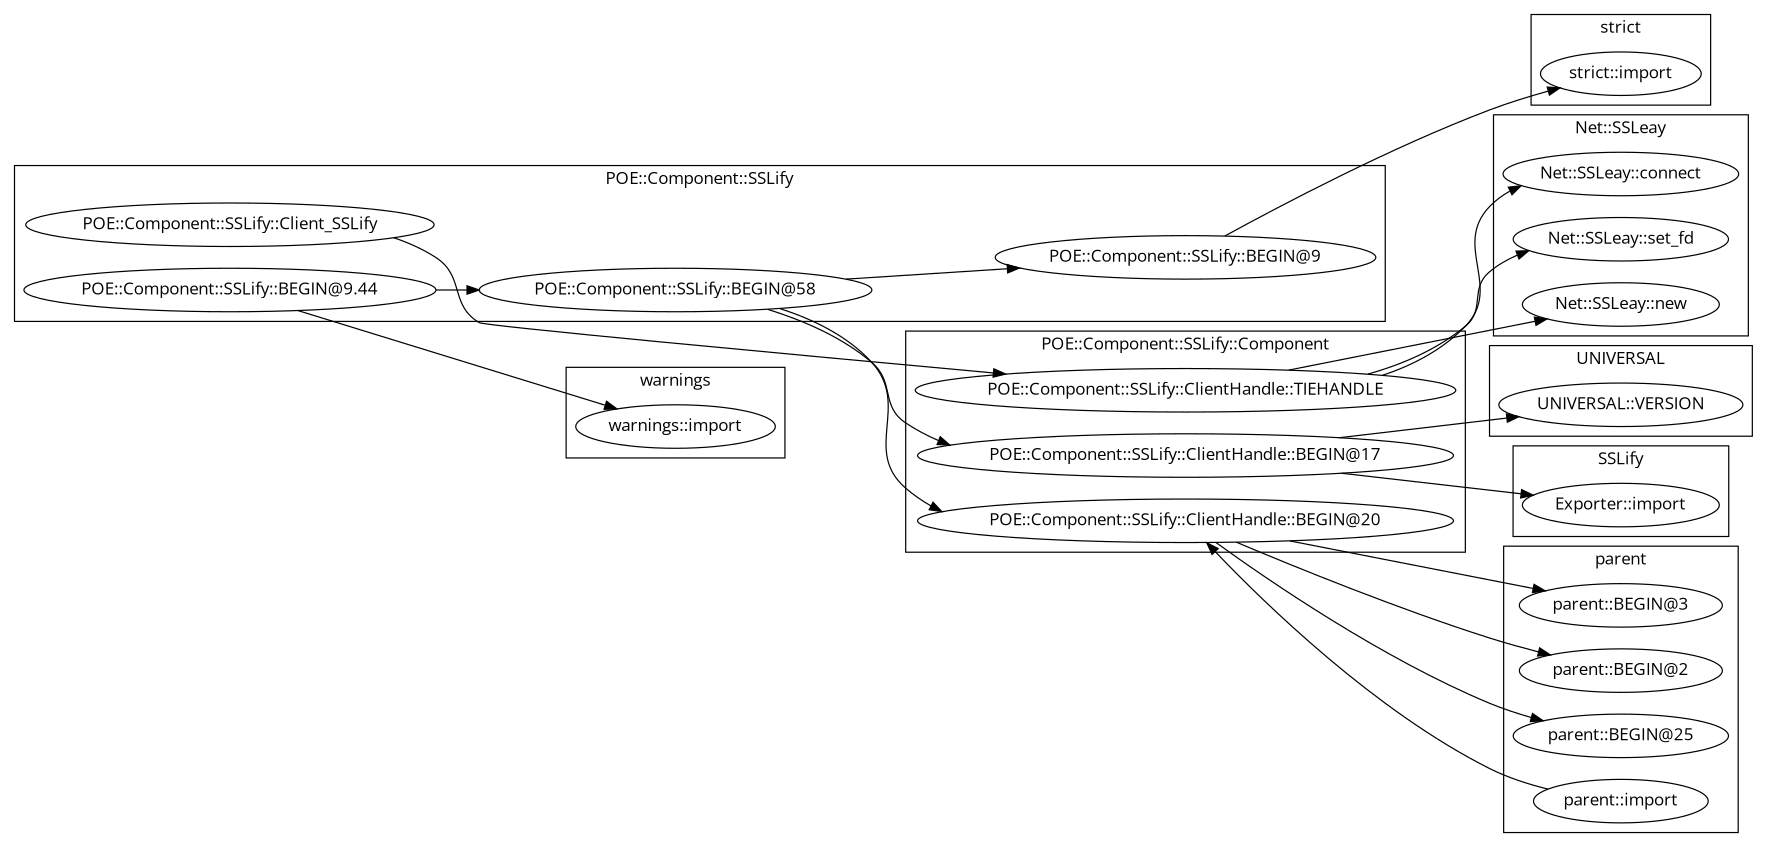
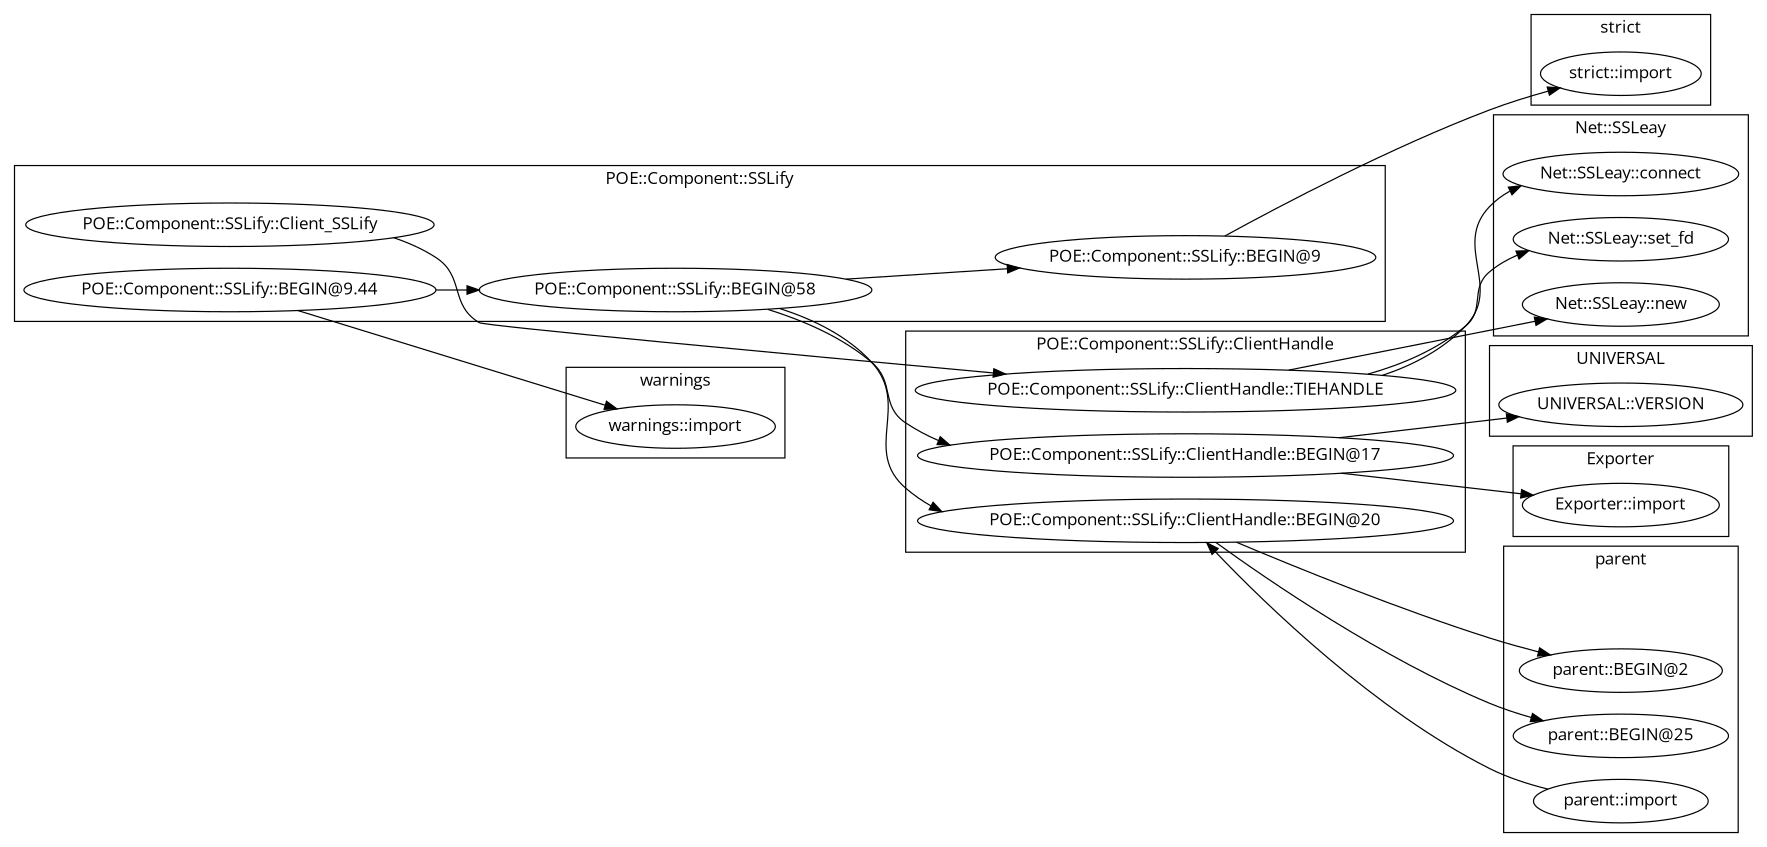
  digraph {
    fontname="Open Sans"
    rankdir=LR
    node [fontname="Open Sans"]
    edge [fontname="Open Sans"]
    "POE::Component::SSLify::BEGIN@9"
    "POE::Component::SSLify::Client_SSLify"
    "POE::Component::SSLify::BEGIN@9.44"
    "POE::Component::SSLify::BEGIN@58"
    "POE::Component::SSLify::ClientHandle::TIEHANDLE"
    "POE::Component::SSLify::ClientHandle::BEGIN@17"
    "POE::Component::SSLify::ClientHandle::BEGIN@20"
    "UNIVERSAL::VERSION"
    "warnings::import"
    "Net::SSLeay::connect"
    "Net::SSLeay::set_fd"
    "Net::SSLeay::new"
    "Exporter::import"
    "strict::import"
    "parent::BEGIN@25"
    "parent::import"
-   "parent::BEGIN@3"
    "parent::BEGIN@2"
    subgraph cluster_1 {
      label="POE::Component::SSLify"
      "POE::Component::SSLify::BEGIN@9"
      "POE::Component::SSLify::Client_SSLify"
      "POE::Component::SSLify::BEGIN@9.44"
      "POE::Component::SSLify::BEGIN@58"
    }
    subgraph cluster_2 {
-     label="POE::Component::SSLify::Component"
+     label="POE::Component::SSLify::ClientHandle"
      "POE::Component::SSLify::ClientHandle::TIEHANDLE"
      "POE::Component::SSLify::ClientHandle::BEGIN@17"
      "POE::Component::SSLify::ClientHandle::BEGIN@20"
    }
    subgraph cluster_3 {
      label=UNIVERSAL
      "UNIVERSAL::VERSION"
    }
    subgraph cluster_4 {
      label=warnings
      "warnings::import"
    }
    subgraph cluster_5 {
      label="Net::SSLeay"
      "Net::SSLeay::connect"
      "Net::SSLeay::set_fd"
      "Net::SSLeay::new"
    }
    subgraph cluster_6 {
-     label=SSLify
+     label=Exporter
      "Exporter::import"
    }
    subgraph cluster_7 {
      label="strict"
      "strict::import"
    }
    subgraph cluster_8 {
      label=parent
      "parent::BEGIN@25"
      "parent::import"
-     "parent::BEGIN@3"
      "parent::BEGIN@2"
    }
    "POE::Component::SSLify::BEGIN@9" -> "strict::import"
    "POE::Component::SSLify::Client_SSLify" -> "POE::Component::SSLify::ClientHandle::TIEHANDLE"
    "POE::Component::SSLify::BEGIN@9.44" -> "POE::Component::SSLify::BEGIN@58"
    "POE::Component::SSLify::BEGIN@9.44" -> "warnings::import"
    "POE::Component::SSLify::BEGIN@58" -> "POE::Component::SSLify::BEGIN@9"
    "POE::Component::SSLify::BEGIN@58" -> "POE::Component::SSLify::ClientHandle::BEGIN@17"
    "POE::Component::SSLify::BEGIN@58" -> "POE::Component::SSLify::ClientHandle::BEGIN@20"
    "POE::Component::SSLify::ClientHandle::TIEHANDLE" -> "Net::SSLeay::connect"
    "POE::Component::SSLify::ClientHandle::TIEHANDLE" -> "Net::SSLeay::set_fd"
    "POE::Component::SSLify::ClientHandle::TIEHANDLE" -> "Net::SSLeay::new"
    "POE::Component::SSLify::ClientHandle::BEGIN@17" -> "UNIVERSAL::VERSION"
    "POE::Component::SSLify::ClientHandle::BEGIN@17" -> "Exporter::import"
    "POE::Component::SSLify::ClientHandle::BEGIN@20" -> "parent::BEGIN@25"
-   "POE::Component::SSLify::ClientHandle::BEGIN@20" -> "parent::BEGIN@3"
    "POE::Component::SSLify::ClientHandle::BEGIN@20" -> "parent::BEGIN@2"
    "parent::import" -> "POE::Component::SSLify::ClientHandle::BEGIN@20"
  }
